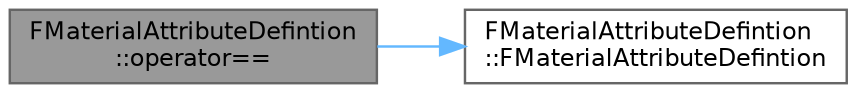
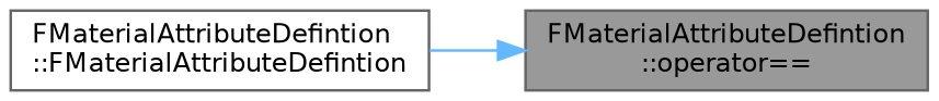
  digraph {
    rankdir=LR
    node [fontname=Helvetica fontsize=10 shape=box style=filled]
    n1 [color=gray40 fillcolor=grey60 fontcolor=black height=0.2 label="FMaterialAttributeDefintion\l::operator==" width=0.4]
    n2 [color=grey40 fillcolor=white height=0.2 label="FMaterialAttributeDefintion\l::FMaterialAttributeDefintion" width=0.4]
-   n1 -> n2 [color=steelblue1 fontname=Helvetica fontsize=10 labelfontname=Helvetica labelfontsize=10 style=solid]
+   n2 -> n1 [color=steelblue1 fontname=Helvetica fontsize=10 labelfontname=Helvetica labelfontsize=10 style=solid]
  }
